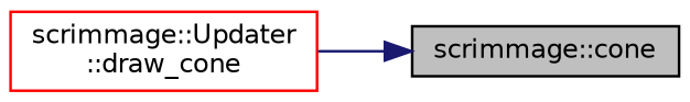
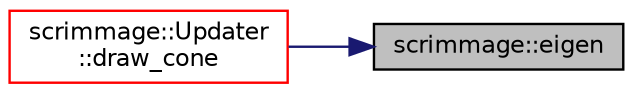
  digraph {
    rankdir=RL
    node [fontname=Helvetica fontsize=10 shape=record style=filled]
-   n1 [color=black fillcolor=grey75 fontcolor=black height=0.2 label="scrimmage::cone" width=0.4]
+   n1 [color=black fillcolor=grey75 fontcolor=black height=0.2 label="scrimmage::eigen" width=0.4]
    n2 [color=red fillcolor=white height=0.2 label="scrimmage::Updater\l::draw_cone" width=0.4]
    n1 -> n2 [color=midnightblue dir=back fontname=Helvetica fontsize=10 labelfontname=Helvetica labelfontsize=10 style=solid]
  }
